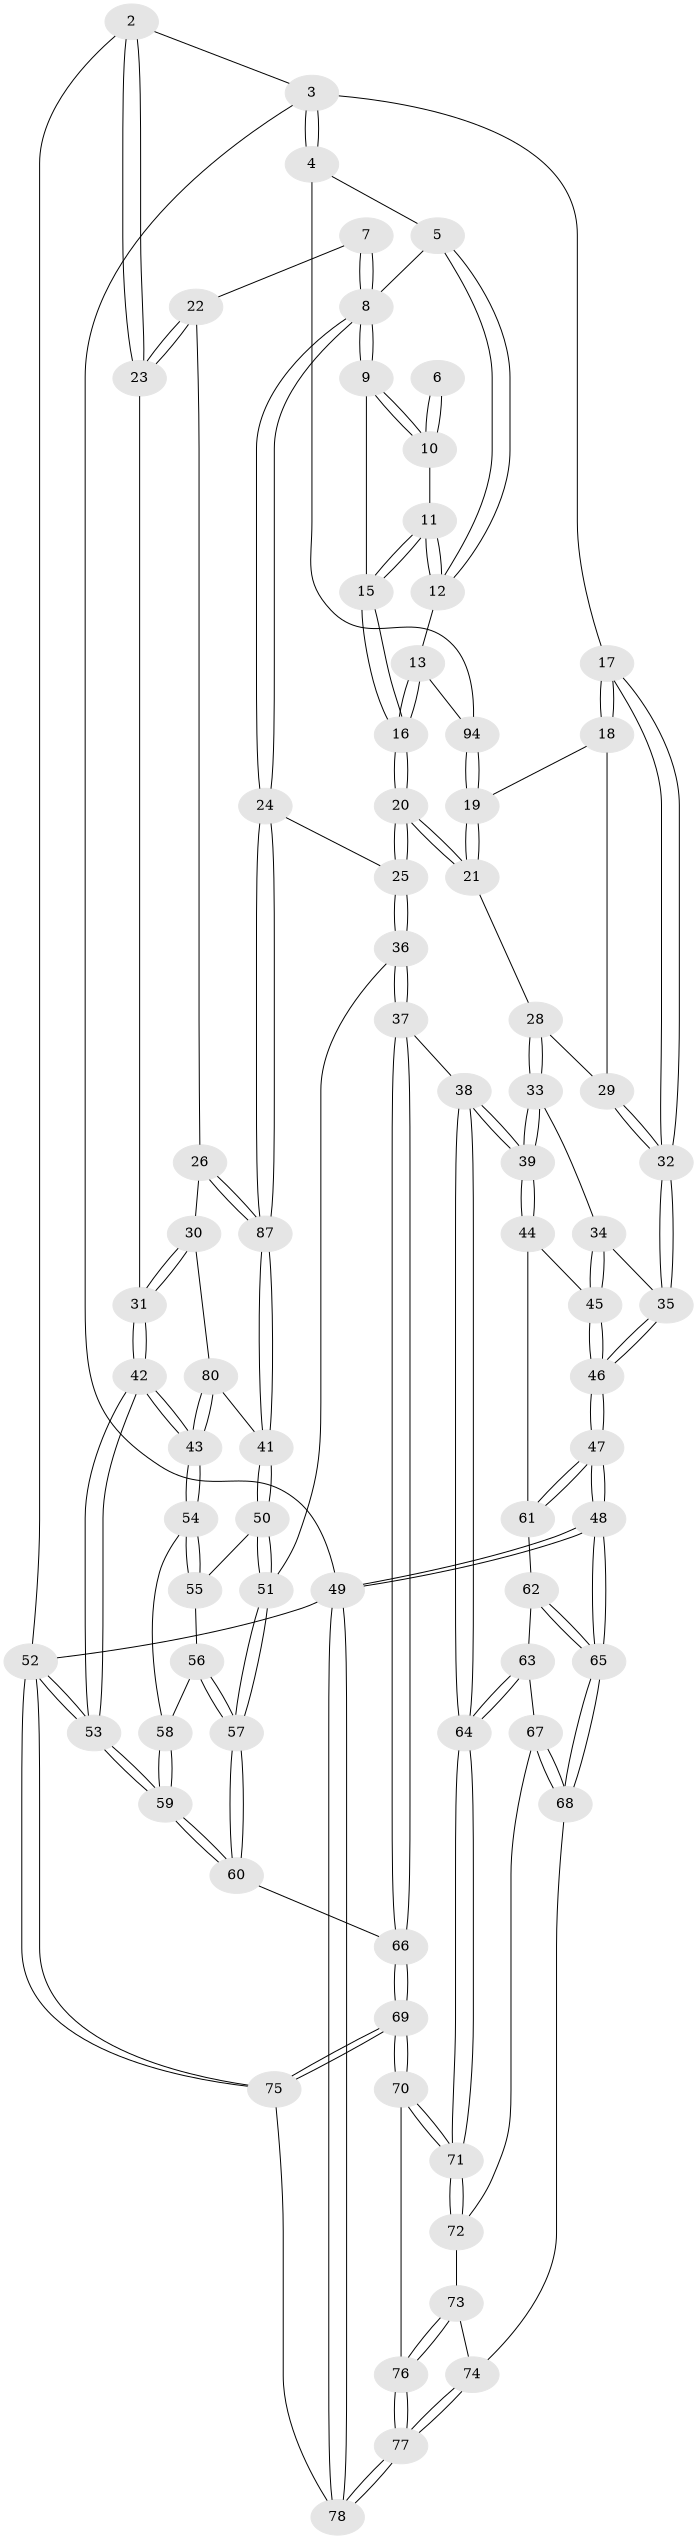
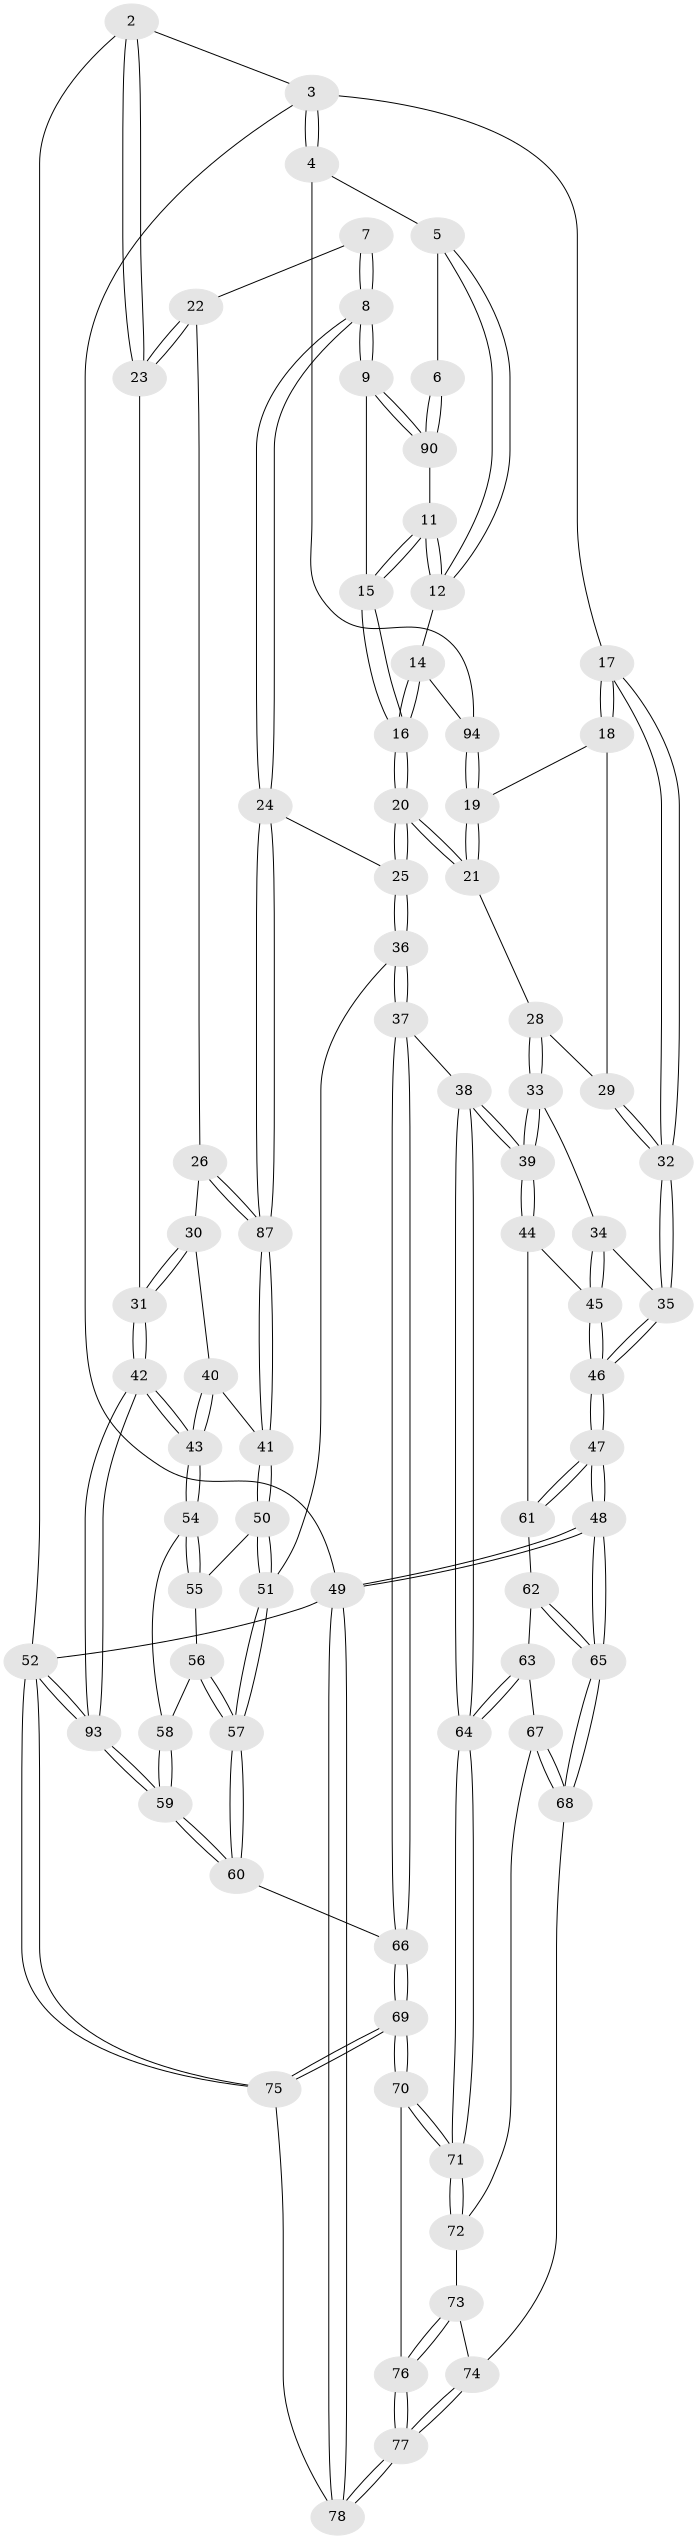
  graph {
    node [color=gray90 style=filled]
    2
    3
    23
    52
    7
    8
    22
    4
    17
    49
    31
-   53
+   53 [label=93]
    75
    5
    n15 [label=94]
    18
    32
    78
    6
    12
    19
-   10
-   13
+   10 [label=90]
+   13 [label=14]
    11
    9
    24
    26
    15
    25
    n30 [label=87]
    16
    20
    21
    29
    35
    28
    36
    33
    30
    42
    41
    37
    51
-   40 [label=80]
+   40
    50
    34
    39
    43
    46
    45
    44
    47
    38
    66
    57
    64
    69
    71
    61
    54
    55
    59
    58
    62
    48
    65
    68
    56
    60
    63
    67
    72
    74
    70
    73
    77
    76
    2 -- 3
    2 -- 23
    2 -- 23
    2 -- 52
    3 -- 4
    3 -- 4
    3 -- 17
    3 -- 49
    23 -- 31
    52 -- 53
    52 -- 53
    52 -- 75
    52 -- 75
    7 -- 8
    7 -- 8
    7 -- 22
    8 -- 9
    8 -- 9
    8 -- 24
    8 -- 24
    22 -- 23
    22 -- 23
    22 -- 26
    4 -- 5
    4 -- n15
    17 -- 18
    17 -- 18
    17 -- 32
    17 -- 32
    49 -- 52
    49 -- 78
    49 -- 78
    31 -- 42
    31 -- 42
    53 -- 59
    53 -- 59
    75 -- 78
-   5 -- 8
+   5 -- 6
    5 -- 12
    5 -- 12
    n15 -- 19
    n15 -- 19
    18 -- 19
    18 -- 29
    32 -- 35
    32 -- 35
    6 -- 10
    6 -- 10
    12 -- 13
    19 -- 21
    19 -- 21
    10 -- 11
    13 -- n15
    13 -- 16
    13 -- 16
    11 -- 12
    11 -- 12
    11 -- 15
    11 -- 15
    9 -- 10
    9 -- 10
    9 -- 15
    24 -- 25
    24 -- n30
    24 -- n30
    26 -- n30
    26 -- n30
    26 -- 30
    15 -- 16
    15 -- 16
    25 -- 36
    25 -- 36
    n30 -- 41
    n30 -- 41
    16 -- 20
    16 -- 20
    20 -- 25
    20 -- 25
    20 -- 21
    20 -- 21
    21 -- 28
    29 -- 32
    29 -- 32
    35 -- 46
    35 -- 46
    28 -- 29
    28 -- 33
    28 -- 33
    36 -- 37
    36 -- 37
    36 -- 51
    33 -- 34
    33 -- 39
    33 -- 39
    30 -- 31
    30 -- 31
    30 -- 40
    42 -- 53
    42 -- 53
    42 -- 43
    42 -- 43
    41 -- 50
    41 -- 50
    37 -- 38
    37 -- 66
    37 -- 66
    51 -- 57
    51 -- 57
    40 -- 41
    40 -- 43
    40 -- 43
    50 -- 51
    50 -- 51
    50 -- 55
    34 -- 35
    34 -- 45
    34 -- 45
    39 -- 44
    39 -- 44
    43 -- 54
    43 -- 54
    46 -- 47
    46 -- 47
    45 -- 46
    45 -- 46
    44 -- 45
    44 -- 61
    47 -- 61
    47 -- 61
    47 -- 48
    47 -- 48
    38 -- 39
    38 -- 39
    38 -- 64
    38 -- 64
    66 -- 69
    66 -- 69
    57 -- 60
    57 -- 60
    64 -- 71
    64 -- 71
    69 -- 75
    69 -- 75
    69 -- 70
    69 -- 70
    71 -- 72
    71 -- 72
    61 -- 62
    54 -- 55
    54 -- 55
    54 -- 58
    55 -- 56
    59 -- 60
    59 -- 60
    58 -- 59
    58 -- 59
    62 -- 65
    62 -- 65
    62 -- 63
    48 -- 49
    48 -- 49
    48 -- 65
    48 -- 65
    65 -- 68
    65 -- 68
    68 -- 74
    56 -- 57
    56 -- 57
    56 -- 58
    60 -- 66
    63 -- 64
    63 -- 64
    63 -- 67
    67 -- 68
    67 -- 68
    67 -- 72
    72 -- 73
    74 -- 77
    74 -- 77
    70 -- 71
    70 -- 71
    70 -- 76
    73 -- 74
    73 -- 76
    73 -- 76
    77 -- 78
    77 -- 78
    76 -- 77
    76 -- 77
  }
